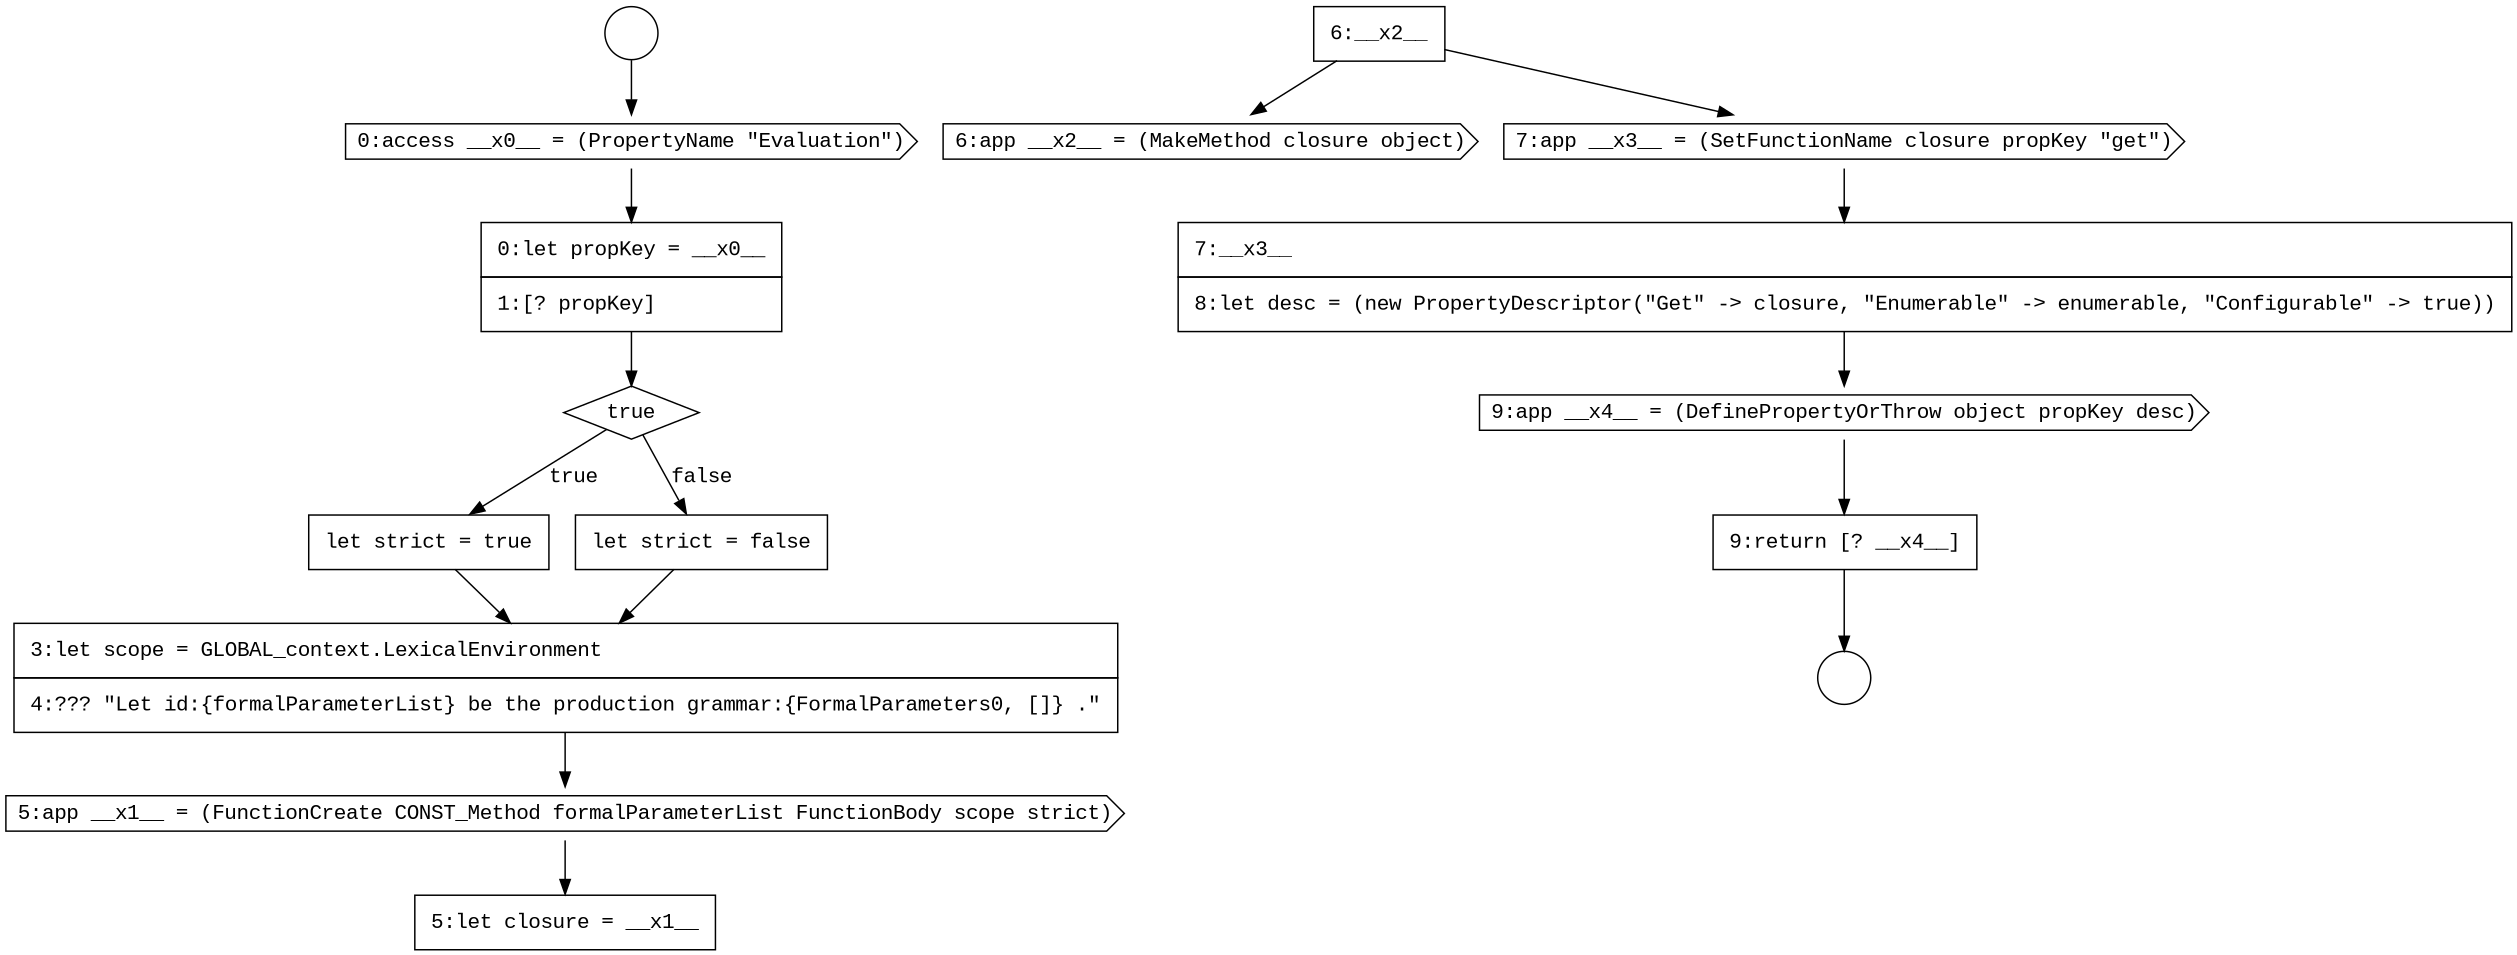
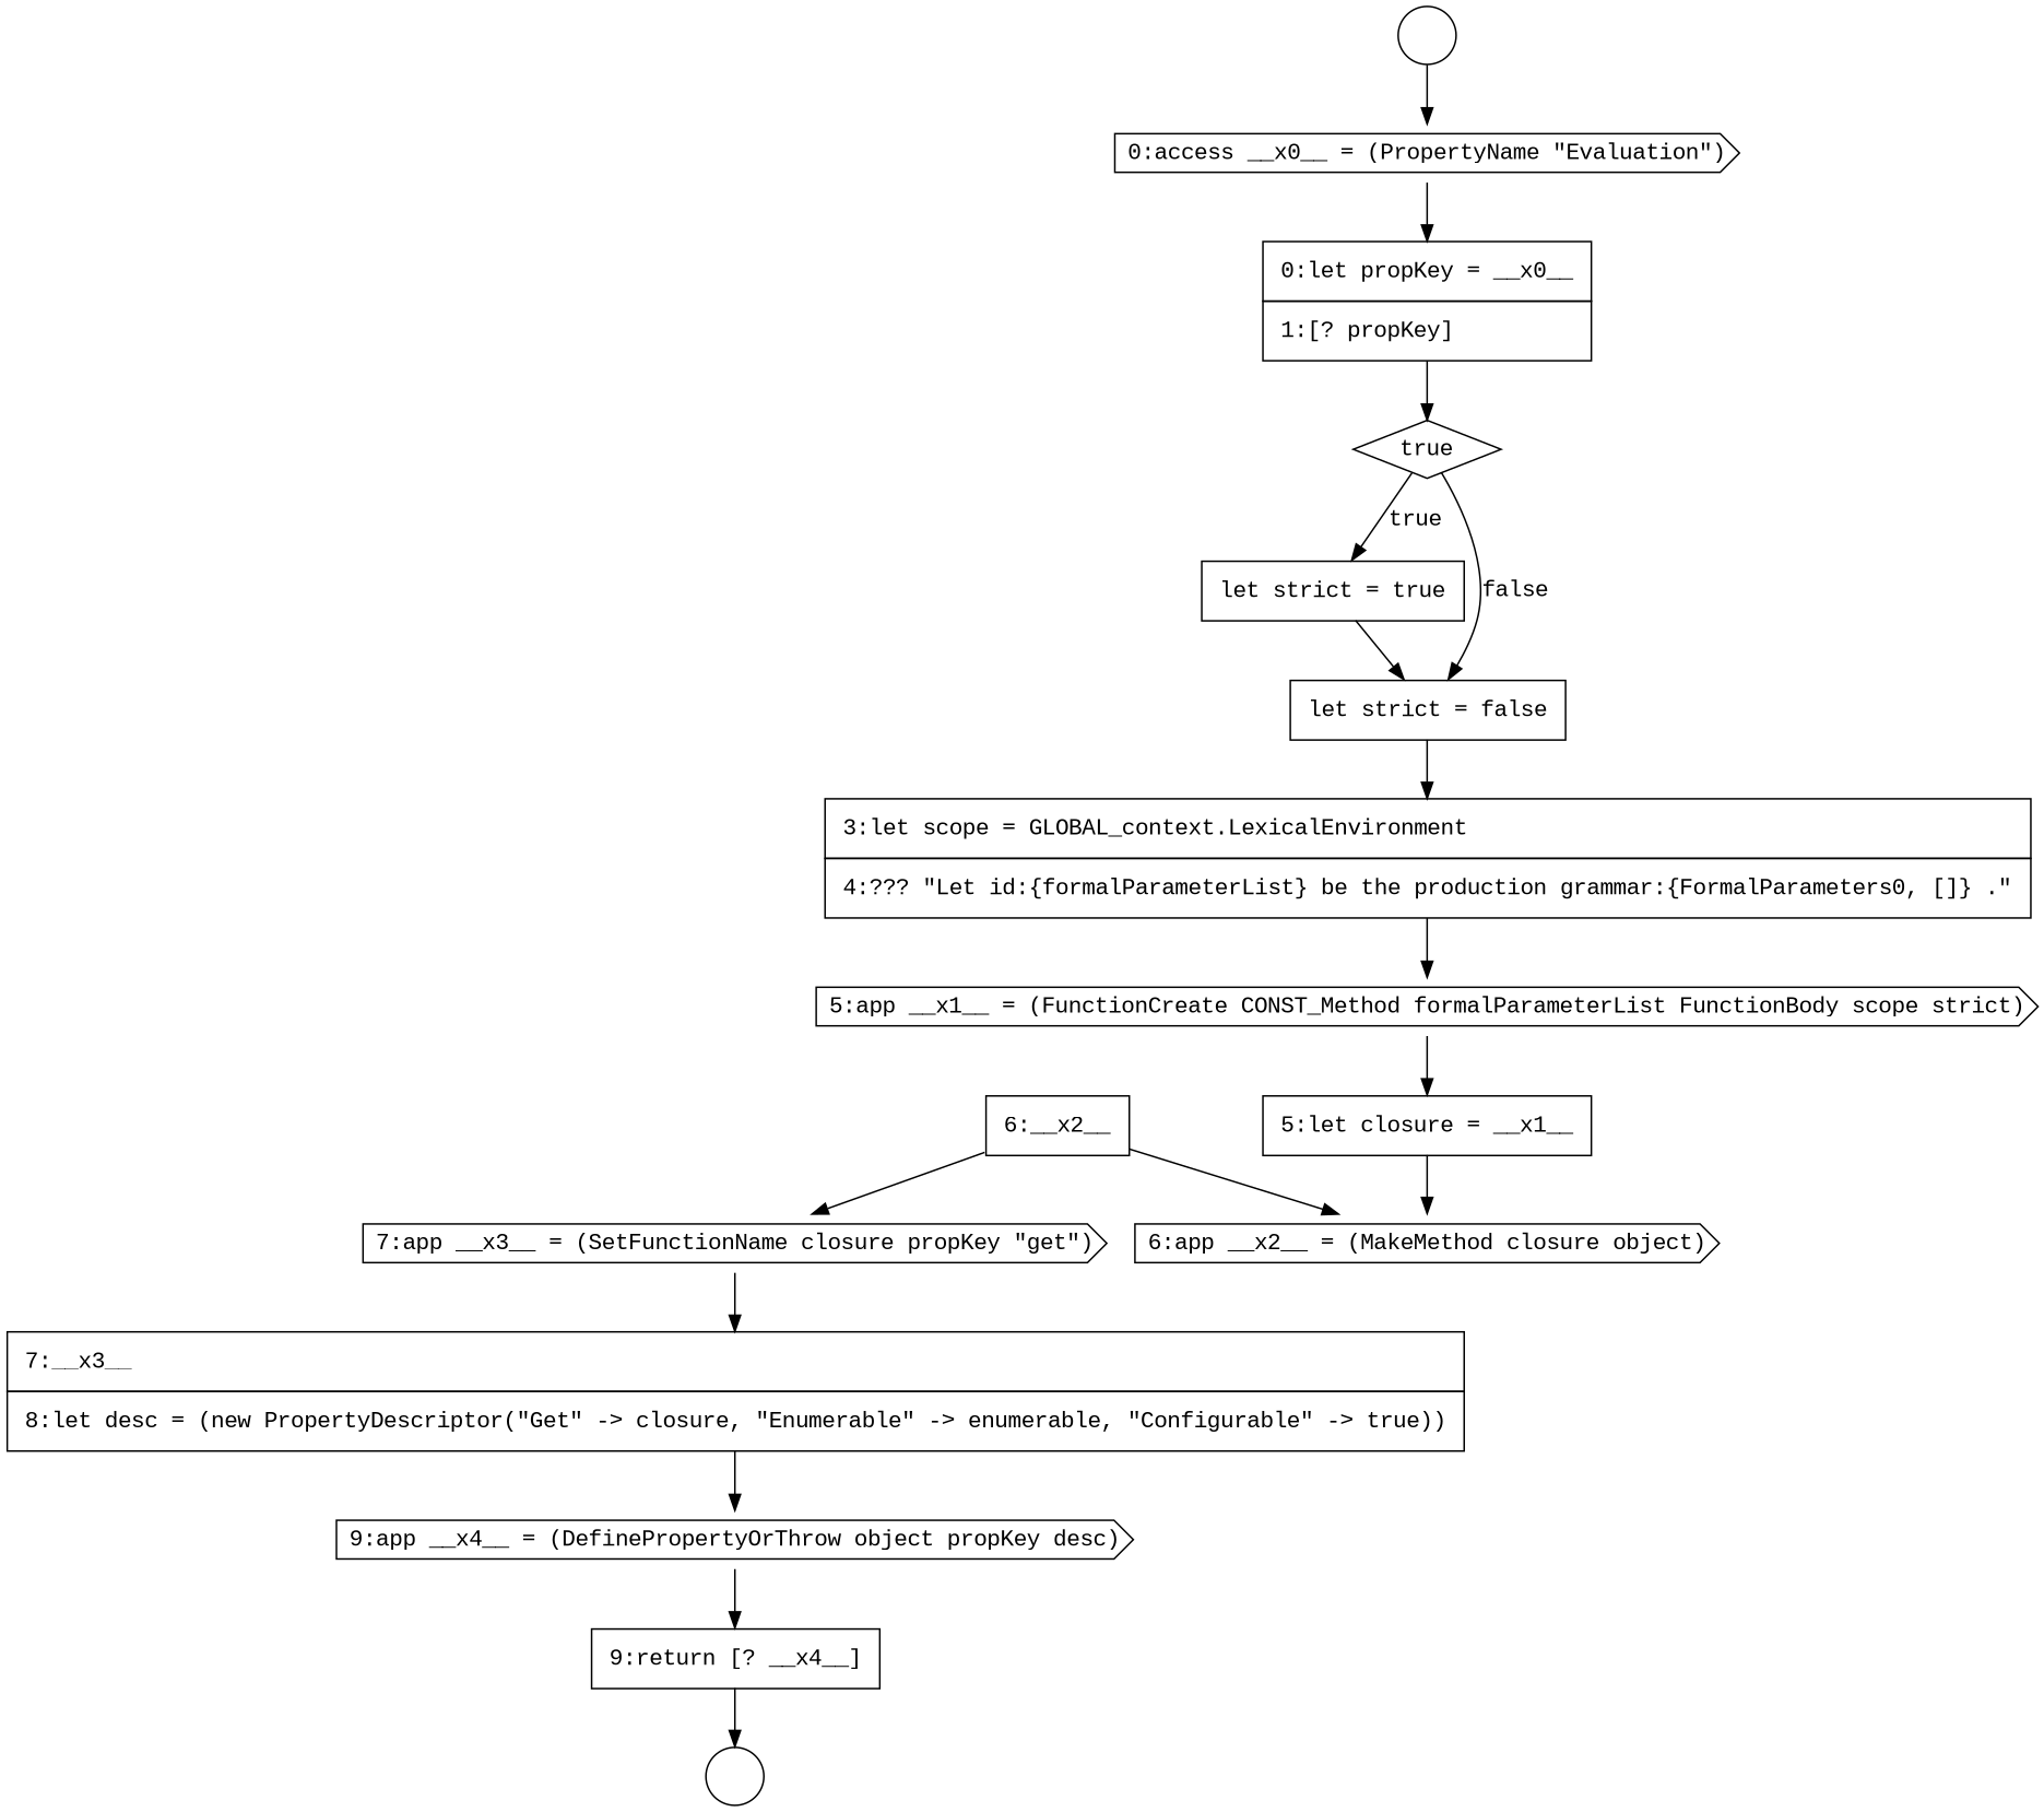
  digraph {
    fontname="Liberation Mono"
    node [color=black fillcolor=white fontname="Liberation Mono" shape=none style=filled]
    edge [color=black fontname="Liberation Mono"]
    n1 [label=<<font color="black">     <table border="0" cellborder="1" cellspacing="0" cellpadding="10">       <tr><td align="left">let strict = true</td></tr>     </table>   </font>> margin=0]
    n2 [label=<<font color="black">     <table border="0" cellborder="1" cellspacing="0" cellpadding="10">       <tr><td align="left">3:let scope = GLOBAL_context.LexicalEnvironment</td></tr>       <tr><td align="left">4:??? &quot;Let id:{formalParameterList} be the production grammar:{FormalParameters0, []} .&quot;</td></tr>     </table>   </font>> margin=0]
    n3 [label=<<font color="black">5:app __x1__ = (FunctionCreate CONST_Method formalParameterList FunctionBody scope strict)</font>> shape=cds]
    n4 [label=<<font color="black">6:app __x2__ = (MakeMethod closure object)</font>> shape=cds]
    n5 [label=<<font color="black">     <table border="0" cellborder="1" cellspacing="0" cellpadding="10">       <tr><td align="left">6:__x2__</td></tr>     </table>   </font>> margin=0]
    n6 [label=<<font color="black">7:app __x3__ = (SetFunctionName closure propKey &quot;get&quot;)</font>> shape=cds]
    n7 [label=<<font color="black">9:app __x4__ = (DefinePropertyOrThrow object propKey desc)</font>> shape=cds]
    n8 [label=<<font color="black">     <table border="0" cellborder="1" cellspacing="0" cellpadding="10">       <tr><td align="left">9:return [? __x4__]</td></tr>     </table>   </font>> margin=0]
    n9 [label=" " shape=circle]
    n10 [label=<<font color="black">     <table border="0" cellborder="1" cellspacing="0" cellpadding="10">       <tr><td align="left">let strict = false</td></tr>     </table>   </font>> margin=0]
    n11 [label=<<font color="black">     <table border="0" cellborder="1" cellspacing="0" cellpadding="10">       <tr><td align="left">5:let closure = __x1__</td></tr>     </table>   </font>> margin=0]
    n12 [label=" " shape=circle]
    n13 [label=<<font color="black">0:access __x0__ = (PropertyName &quot;Evaluation&quot;)</font>> shape=cds]
    n14 [label=<<font color="black">     <table border="0" cellborder="1" cellspacing="0" cellpadding="10">       <tr><td align="left">0:let propKey = __x0__</td></tr>       <tr><td align="left">1:[? propKey]</td></tr>     </table>   </font>> margin=0]
    n15 [label=<<font color="black">true</font>> shape=diamond]
    n16 [label=<<font color="black">     <table border="0" cellborder="1" cellspacing="0" cellpadding="10">       <tr><td align="left">7:__x3__</td></tr>       <tr><td align="left">8:let desc = (new PropertyDescriptor(&quot;Get&quot; -&gt; closure, &quot;Enumerable&quot; -&gt; enumerable, &quot;Configurable&quot; -&gt; true))</td></tr>     </table>   </font>> margin=0]
-   n1 -> n2
+   n1 -> n10
    n2 -> n3
    n3 -> n11
    n5 -> n4
    n5 -> n6
    n6 -> n16
    n7 -> n8
    n8 -> n9
    n10 -> n2
+   n11 -> n4
    n12 -> n13
    n13 -> n14
    n14 -> n15
    n15 -> n1 [label=<<font color="black">true</font>>]
    n15 -> n10 [label=<<font color="black">false</font>>]
    n16 -> n7
  }
